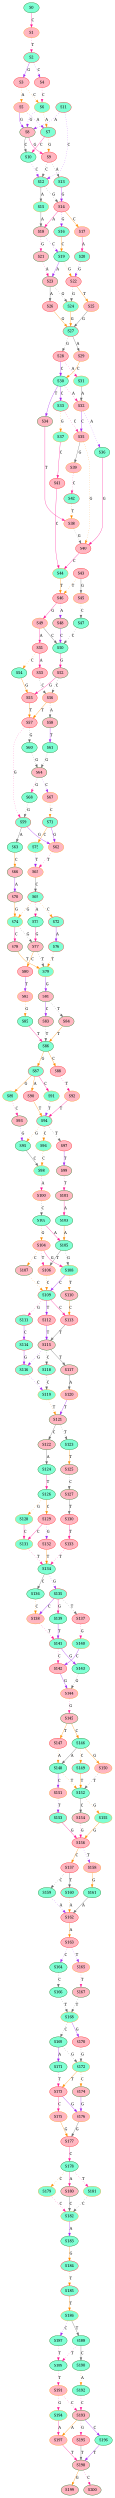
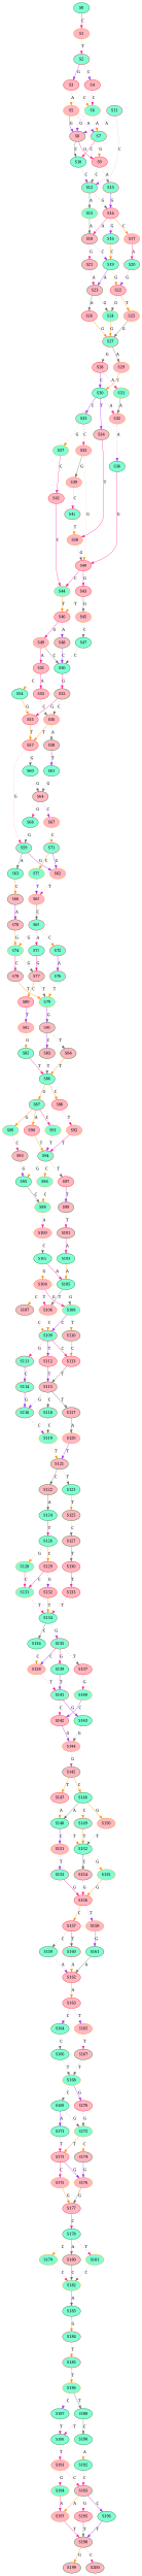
  strict digraph {
    fontname="Noto Serif"
    node [color=darkgreen fillcolor=lightpink fontname="Noto Serif" style=filled]
    edge [color=darkorange fontname="Noto Serif" style=solid]
    S0 [fillcolor=aquamarine]
    S1 [color=darkorange]
    S2 [color=red fillcolor=aquamarine]
    S3 [color=red]
    S4 [color=red]
    S5 [color=darkorange]
    S6 [color=darkorange fillcolor=aquamarine]
    S7 [color=red fillcolor=aquamarine]
    S8
    S9 [color=red]
    S10 [fillcolor=aquamarine]
    S12 [color=red fillcolor=aquamarine]
    S13 [color=red fillcolor=aquamarine]
    S11 [color=red fillcolor=aquamarine]
    S14 [color=red]
    S15 [color=darkorange fillcolor=aquamarine]
    S16 [color=red fillcolor=aquamarine]
    S17 [color=darkorange]
    S18
    S19 [fillcolor=aquamarine]
    S20 [color=red fillcolor=aquamarine]
    S21
    S22 [color=red]
    S23
    S24 [color=darkorange fillcolor=aquamarine]
    S25 [color=darkorange]
    S26 [color=red]
    S27 [color=red fillcolor=aquamarine]
    S28 [color=red]
    S29 [color=darkorange]
    S30 [fillcolor=aquamarine]
    S31 [color=darkorange fillcolor=aquamarine]
    S32 [color=darkorange]
    S33 [color=red fillcolor=aquamarine]
    S34
    S35 [color=darkorange]
    S36 [fillcolor=aquamarine]
    S37 [color=darkorange fillcolor=aquamarine]
    S38 [color=darkorange]
    S39 [color=darkorange]
    S40 [color=red]
    S41 [color=red]
    S42 [color=red fillcolor=aquamarine]
    S43 [color=red]
    S44 [color=darkorange fillcolor=aquamarine]
    S45 [color=darkorange]
    S46 [color=red]
    S47 [fillcolor=aquamarine]
    S48
    S49 [color=darkorange]
    S50 [fillcolor=aquamarine]
    S51 [color=red]
    S52
    S53 [color=red]
    S54 [fillcolor=aquamarine]
    S55 [color=red]
    S56 [color=darkorange]
    S57 [color=red]
    S58
    S59 [color=red fillcolor=aquamarine]
    S60 [fillcolor=aquamarine]
    S61 [fillcolor=aquamarine]
    S62 [color=darkorange]
    S63 [fillcolor=aquamarine]
    S64
    S65 [color=darkorange]
    S66
    S67 [color=darkorange]
    S68 [fillcolor=aquamarine]
    S69 [color=red fillcolor=aquamarine]
    S70
    S71 [color=red fillcolor=aquamarine]
    S72 [color=red fillcolor=aquamarine]
    S73 [fillcolor=aquamarine]
    S74 [color=darkorange fillcolor=aquamarine]
    S75 [color=darkorange fillcolor=aquamarine]
    S76 [color=red fillcolor=aquamarine]
    S77
    S78
    S79 [color=darkorange fillcolor=aquamarine]
    S80 [color=red]
    S81
    S82 [color=darkorange]
    S83
    S84
    S85 [fillcolor=aquamarine]
    S86 [fillcolor=aquamarine]
    S87 [color=red fillcolor=aquamarine]
    S88 [color=red]
    S89 [color=darkorange fillcolor=aquamarine]
    S90 [color=red]
    S91 [color=darkorange fillcolor=aquamarine]
    S92 [color=darkorange]
    S93
    S94 [color=red fillcolor=aquamarine]
    S95 [fillcolor=aquamarine]
    S96 [color=darkorange fillcolor=aquamarine]
    S97 [color=red]
    S98 [color=darkorange fillcolor=aquamarine]
    S99
    S100 [color=darkorange]
    S101
    S102 [fillcolor=aquamarine]
    S103 [fillcolor=aquamarine]
    S104 [color=darkorange]
    S105 [fillcolor=aquamarine]
    S106 [color=darkorange]
    S107
    S108 [color=darkorange fillcolor=aquamarine]
    S109 [color=red fillcolor=aquamarine]
    S110
    S111 [color=red fillcolor=aquamarine]
    S112 [color=red]
    S113 [color=red]
    S114 [color=red fillcolor=aquamarine]
    S115
    S116 [color=red fillcolor=aquamarine]
    S117
    S118 [color=red fillcolor=aquamarine]
    S119 [color=darkorange fillcolor=aquamarine]
    S120 [color=darkorange]
    S121
    S122
    S123 [fillcolor=aquamarine]
    S124 [fillcolor=aquamarine]
    S125
    S126 [fillcolor=aquamarine]
    S127
    S128 [color=darkorange fillcolor=aquamarine]
    S129 [color=red]
    S130 [color=red]
    S131 [color=darkorange fillcolor=aquamarine]
    S132 [color=red]
    S133 [color=red]
    S134 [fillcolor=aquamarine]
    S135 [color=red fillcolor=aquamarine]
    S136 [fillcolor=aquamarine]
    S137 [color=red]
    S138 [color=darkorange]
    S139 [fillcolor=aquamarine]
    S140 [color=darkorange fillcolor=aquamarine]
    S141 [color=red fillcolor=aquamarine]
    S142 [color=red]
    S143 [fillcolor=aquamarine]
    S144 [color=darkorange]
    S145
    S146 [fillcolor=aquamarine]
    S147 [color=red]
    S148 [fillcolor=aquamarine]
    S149 [color=red fillcolor=aquamarine]
    S150 [color=darkorange]
    S151 [color=darkorange]
    S152 [fillcolor=aquamarine]
    S153 [color=red fillcolor=aquamarine]
    S154
    S155 [color=darkorange fillcolor=aquamarine]
    S156 [color=red]
    S157 [color=red]
    S158 [color=darkorange]
    S159 [fillcolor=aquamarine]
    S160 [color=red fillcolor=aquamarine]
    S161 [fillcolor=aquamarine]
    S162 [color=red]
    S163 [color=red]
    S164 [fillcolor=aquamarine]
    S165 [color=darkorange]
    S166 [fillcolor=aquamarine]
    S167
    S168 [color=darkorange fillcolor=aquamarine]
    S169 [fillcolor=aquamarine]
    S170 [color=red]
    S171 [fillcolor=aquamarine]
    S172 [color=darkorange fillcolor=aquamarine]
    S173 [color=red]
    S174
    S175 [color=darkorange]
    S176 [color=darkorange]
    S177 [color=red]
    S178 [fillcolor=aquamarine]
    S179 [color=darkorange fillcolor=aquamarine]
    S180
    S181 [color=darkorange fillcolor=aquamarine]
    S182 [color=darkorange fillcolor=aquamarine]
    S183 [fillcolor=aquamarine]
    S184 [color=red fillcolor=aquamarine]
    S185 [color=red fillcolor=aquamarine]
    S186 [color=darkorange fillcolor=aquamarine]
    S187 [fillcolor=aquamarine]
    S188 [fillcolor=aquamarine]
    S189 [fillcolor=aquamarine]
    S190 [fillcolor=aquamarine]
    S191 [color=darkorange]
    S192 [fillcolor=aquamarine]
    S193
    S194 [color=darkorange fillcolor=aquamarine]
    S195 [color=red]
    S196 [fillcolor=aquamarine]
    S197 [color=darkorange]
    S198
    S199
    S200
    S0 -> S1 [color=deeppink label=C]
    S1 -> S2 [color=deeppink label=T style=dotted]
    S2 -> S3 [color=purple label=G]
    S2 -> S4 [color=purple label=C style=dotted]
    S3 -> S5 [label=A style=dotted]
    S3 -> S6 [label=C style=dotted]
    S4 -> S6 [color=deeppink label=C style=dotted]
    S5 -> S7 [color=purple label=A style=dotted]
    S5 -> S8 [color=purple label=G]
    S6 -> S7 [label=A style=dotted]
    S6 -> S8 [color=purple label=G style=dotted]
    S7 -> S9 [label=G style=dotted]
    S7 -> S10 [color=deeppink label=C]
    S8 -> S9 [color=deeppink label=G]
    S8 -> S10 [color=gray40 label=C]
    S9 -> S12 [color=gray40 label=C style=dotted]
    S9 -> S13 [color=gray40 label=A style=dotted]
    S10 -> S12 [color=purple label=C style=dotted]
    S12 -> S14 [color=gray40 label=G style=dotted]
    S12 -> S15 [color=gray40 label=A]
    S13 -> S14 [color=purple label=G]
    S11 -> S8 [color=purple label=A style=dotted]
    S11 -> S12 [color=purple label=C style=dotted]
    S14 -> S16 [color=purple label=G style=dotted]
    S14 -> S17 [label=C]
    S14 -> S18 [color=deeppink label=A]
    S15 -> S18 [color=gray40 label=A]
    S16 -> S19 [label=C]
    S17 -> S20 [color=deeppink label=A]
    S18 -> S19 [color=purple label=C style=dotted]
    S18 -> S21 [color=deeppink label=G style=dotted]
    S19 -> S22 [label=G style=dotted]
    S19 -> S23 [color=purple label=A]
    S20 -> S22 [color=purple label=G style=dotted]
    S21 -> S23 [color=deeppink label=A style=dotted]
    S22 -> S24 [color=gray40 label=G style=dotted]
    S22 -> S25 [label=T]
    S23 -> S24 [color=gray40 label=G style=dotted]
    S23 -> S26 [color=gray40 label=A]
    S24 -> S27 [label=G]
    S25 -> S27 [color=gray40 label=G]
    S26 -> S27 [label=G]
    S27 -> S28 [color=gray40 label=G style=dotted]
    S27 -> S29 [color=gray40 label=A]
    S28 -> S30 [color=purple label=C]
    S28 -> S31 [color=deeppink label=A style=dotted]
    S29 -> S30 [label=C]
    S30 -> S32 [color=deeppink label=A style=dotted]
    S30 -> S33 [color=purple label=C]
    S30 -> S34 [color=purple label=T]
    S31 -> S32 [color=gray40 label=A]
-   S32 -> S35 [color=purple label=C]
    S32 -> S36 [color=purple label=A style=dotted]
    S33 -> S35 [color=deeppink label=C style=dotted]
    S33 -> S37 [label=G style=dotted]
    S34 -> S38 [color=deeppink label=T]
    S35 -> S39 [color=gray40 label=G]
    S35 -> S40 [label=G style=dotted]
    S36 -> S40 [color=deeppink label=G]
    S37 -> S41 [color=deeppink label=C]
    S38 -> S40 [color=gray40 label=G style=dotted]
    S39 -> S42 [color=deeppink label=C style=dotted]
+   S40 -> S43 [color=deeppink label=G]
    S40 -> S44 [color=deeppink label=C]
    S41 -> S44 [color=deeppink label=C]
    S42 -> S38 [label=T style=dotted]
    S43 -> S45 [color=gray40 label=G]
    S43 -> S46 [label=T style=dotted]
    S44 -> S46 [label=T]
    S45 -> S47 [color=gray40 label=C style=dotted]
    S46 -> S48 [color=purple label=A style=dotted]
    S46 -> S49 [color=deeppink label=G]
    S47 -> S50 [color=gray40 label=C style=dotted]
    S48 -> S50 [color=purple label=C]
    S49 -> S50 [color=gray40 label=C]
    S49 -> S51 [color=deeppink label=A]
    S50 -> S52 [color=deeppink label=G]
    S51 -> S53 [color=deeppink label=A]
    S51 -> S54 [label=C style=dotted]
    S52 -> S55 [color=deeppink label=G]
    S52 -> S56 [color=gray40 label=C style=dotted]
    S53 -> S56 [color=gray40 label=C style=dotted]
    S54 -> S55 [label=G]
    S55 -> S57 [label=T]
    S56 -> S57 [label=T]
    S56 -> S58 [color=gray40 label=A style=dotted]
    S57 -> S59 [color=deeppink label=G style=dotted]
    S57 -> S60 [color=gray40 label=G style=dotted]
    S58 -> S61 [color=purple label=T]
    S59 -> S62 [color=purple label=G]
    S59 -> S63 [color=gray40 label=A]
    S60 -> S64 [color=gray40 label=G style=dotted]
    S61 -> S64 [color=gray40 label=G style=dotted]
    S62 -> S65 [color=deeppink label=T style=dotted]
    S63 -> S66 [label=C]
    S64 -> S67 [color=purple label=C style=dotted]
    S64 -> S68 [color=deeppink label=G style=dotted]
    S65 -> S69 [color=gray40 label=C]
    S66 -> S70 [color=purple label=A]
    S67 -> S71 [label=C style=dotted]
    S68 -> S59 [color=gray40 label=G style=dotted]
    S69 -> S72 [label=C style=dotted]
    S69 -> S73 [color=deeppink label=A style=dotted]
    S69 -> S74 [label=G style=dotted]
    S70 -> S74 [label=G]
    S71 -> S62 [color=purple label=G]
    S71 -> S75 [label=C]
    S72 -> S76 [color=purple label=A]
    S73 -> S77 [color=deeppink label=G]
    S74 -> S77 [color=gray40 label=G style=dotted]
    S74 -> S78 [color=deeppink label=C]
    S75 -> S65 [color=purple label=T style=dotted]
    S76 -> S79 [label=T style=dotted]
    S77 -> S79 [color=gray40 label=T style=dotted]
    S77 -> S80 [label=C]
    S78 -> S79 [label=T]
    S79 -> S81 [color=purple label=G]
    S80 -> S82 [color=purple label=T]
    S81 -> S83 [color=purple label=C]
    S81 -> S84 [color=gray40 label=T style=dotted]
    S82 -> S85 [label=G style=dotted]
    S83 -> S86 [color=gray40 label=T style=dotted]
    S84 -> S86 [label=T]
    S85 -> S86 [color=deeppink label=T]
    S86 -> S87 [label=G]
    S86 -> S88 [label=C]
    S87 -> S89 [label=G]
    S87 -> S90 [label=A]
    S87 -> S91 [color=deeppink label=C]
    S88 -> S92 [color=deeppink label=T style=dotted]
    S89 -> S93 [color=deeppink label=C style=dotted]
    S90 -> S94 [label=T]
    S91 -> S94 [color=purple label=T style=dotted]
    S92 -> S94 [color=deeppink label=T]
    S93 -> S95 [color=purple label=G style=dotted]
    S94 -> S95 [label=G style=dotted]
    S94 -> S96 [label=C style=dotted]
    S94 -> S97 [color=gray40 label=T style=dotted]
    S95 -> S98 [color=gray40 label=C]
    S96 -> S98 [label=C style=dotted]
    S97 -> S99 [color=purple label=T]
    S98 -> S100 [color=deeppink label=A style=dotted]
    S99 -> S101 [color=deeppink label=T style=dotted]
    S100 -> S102 [color=gray40 label=C style=dotted]
    S101 -> S103 [color=deeppink label=A]
    S102 -> S104 [label=G style=dotted]
    S102 -> S105 [color=deeppink label=A]
    S103 -> S105 [label=A]
    S104 -> S106 [color=deeppink label=T style=dotted]
    S104 -> S107 [label=C style=dotted]
    S104 -> S108 [color=deeppink label=G]
    S105 -> S106 [color=gray40 label=T]
    S105 -> S108 [color=gray40 label=G style=dotted]
    S106 -> S109 [label=C style=dotted]
    S107 -> S109 [label=C style=dotted]
    S108 -> S109 [color=purple label=C]
    S108 -> S110 [label=T style=dotted]
    S109 -> S111 [color=deeppink label=G style=dotted]
    S109 -> S112 [color=purple label=T]
    S109 -> S113 [color=deeppink label=C]
    S110 -> S113 [label=C]
    S111 -> S114 [color=purple label=C]
    S112 -> S115 [color=purple label=T]
    S113 -> S115 [color=gray40 label=T]
    S114 -> S116 [color=purple label=G]
    S115 -> S116 [color=purple label=G style=dotted]
    S115 -> S117 [color=gray40 label=T]
    S115 -> S118 [color=gray40 label=C style=dotted]
    S116 -> S119 [color=purple label=C style=dotted]
    S117 -> S120 [color=gray40 label=A]
    S118 -> S119 [color=gray40 label=C style=dotted]
    S119 -> S121 [label=T style=dotted]
    S120 -> S121 [color=purple label=T]
    S121 -> S122 [color=gray40 label=C]
    S121 -> S123 [color=gray40 label=T style=dotted]
    S122 -> S124 [color=gray40 label=A]
    S123 -> S125 [label=T]
    S124 -> S126 [color=deeppink label=T]
    S125 -> S127 [color=gray40 label=C style=dotted]
    S126 -> S128 [label=G style=dotted]
    S126 -> S129 [label=C]
    S127 -> S130 [color=gray40 label=T]
    S128 -> S131 [color=deeppink label=C]
    S129 -> S131 [color=deeppink label=C]
    S129 -> S132 [color=purple label=G style=dotted]
    S130 -> S133 [color=deeppink label=T]
    S131 -> S134 [color=deeppink label=T style=dotted]
    S132 -> S134 [label=T]
    S133 -> S134 [color=deeppink label=T style=dotted]
    S134 -> S135 [color=purple label=G style=dotted]
    S134 -> S136 [color=gray40 label=C]
    S135 -> S137 [color=gray40 label=T style=dotted]
    S135 -> S138 [color=purple label=C]
    S135 -> S139 [color=deeppink label=G]
    S136 -> S138 [label=C style=dotted]
    S137 -> S140 [color=deeppink label=G style=dotted]
    S138 -> S141 [color=deeppink label=T style=dotted]
    S139 -> S141 [color=purple label=T]
    S140 -> S142 [color=purple label=C]
    S141 -> S142 [color=deeppink label=C style=dotted]
    S141 -> S143 [color=purple label=G]
    S142 -> S144 [color=purple label=G]
    S143 -> S144 [color=gray40 label=G style=dotted]
    S144 -> S145 [color=deeppink label=G style=dotted]
    S145 -> S146 [label=C]
    S145 -> S147 [label=T]
    S146 -> S148 [color=gray40 label=A]
    S146 -> S149 [label=C style=dotted]
    S146 -> S150 [label=G]
    S147 -> S148 [label=A style=dotted]
    S148 -> S151 [color=purple label=C]
    S148 -> S152 [label=T style=dotted]
    S149 -> S152 [label=T]
    S150 -> S152 [color=gray40 label=T style=dotted]
    S151 -> S153 [color=purple label=T style=dotted]
    S152 -> S154 [color=gray40 label=C]
    S152 -> S155 [label=G style=dotted]
    S153 -> S156 [color=deeppink label=G]
    S154 -> S156 [color=deeppink label=G style=dotted]
    S155 -> S156 [label=G]
    S156 -> S157 [label=C]
    S156 -> S158 [color=purple label=T style=dotted]
    S157 -> S159 [color=gray40 label=C style=dotted]
    S157 -> S160 [color=gray40 label=T]
-   S158 -> S161 [label=G]
+   S158 -> S161 [color=purple label=G]
    S159 -> S162 [color=purple label=A style=dotted]
    S160 -> S162 [label=A style=dotted]
    S161 -> S162 [color=gray40 label=A]
    S162 -> S163 [label=A]
    S163 -> S164 [color=purple label=C style=dotted]
    S163 -> S165 [color=purple label=T style=dotted]
    S164 -> S166 [color=gray40 label=C style=dotted]
    S165 -> S167 [color=deeppink label=T style=dotted]
    S166 -> S168 [color=gray40 label=T style=dotted]
    S167 -> S168 [color=gray40 label=T style=dotted]
    S168 -> S169 [color=gray40 label=C style=dotted]
    S168 -> S170 [color=purple label=G]
    S169 -> S171 [color=purple label=A]
    S169 -> S172 [color=gray40 label=G style=dotted]
    S170 -> S172 [color=gray40 label=G style=dotted]
    S171 -> S173 [color=deeppink label=T style=dotted]
    S172 -> S173 [label=T]
    S172 -> S174 [label=C style=dotted]
    S173 -> S175 [color=deeppink label=C]
    S173 -> S176 [color=purple label=G]
    S174 -> S176 [color=purple label=G]
    S175 -> S177 [label=G]
    S176 -> S177 [color=gray40 label=G]
    S177 -> S178 [color=deeppink label=C]
    S178 -> S179 [label=C style=dotted]
    S178 -> S180 [color=deeppink label=A]
    S178 -> S181 [color=deeppink label=T style=dotted]
    S179 -> S182 [color=deeppink label=C style=dotted]
    S180 -> S182 [color=gray40 label=C]
    S181 -> S182 [color=gray40 label=C style=dotted]
    S182 -> S183 [color=purple label=A]
    S183 -> S184 [label=G]
    S184 -> S185 [label=T style=dotted]
    S185 -> S186 [label=T]
    S186 -> S187 [color=purple label=C style=dotted]
    S186 -> S188 [color=gray40 label=T]
    S187 -> S189 [color=deeppink label=T style=dotted]
    S188 -> S189 [color=deeppink label=T style=dotted]
    S188 -> S190 [color=gray40 label=C]
    S189 -> S191 [color=deeppink label=T style=dotted]
    S190 -> S192 [label=A style=dotted]
    S191 -> S193 [color=deeppink label=C style=dotted]
    S191 -> S194 [color=deeppink label=G style=dotted]
    S192 -> S193 [color=deeppink label=C style=dotted]
    S193 -> S195 [color=deeppink label=G style=dotted]
    S193 -> S196 [color=purple label=C]
    S193 -> S197 [label=A]
    S194 -> S197 [color=deeppink label=A]
    S195 -> S198 [color=gray40 label=T]
    S196 -> S198 [color=purple label=T]
    S197 -> S198 [color=deeppink label=T]
    S198 -> S199 [label=G]
    S198 -> S200 [color=deeppink label=C style=dotted]
  }
